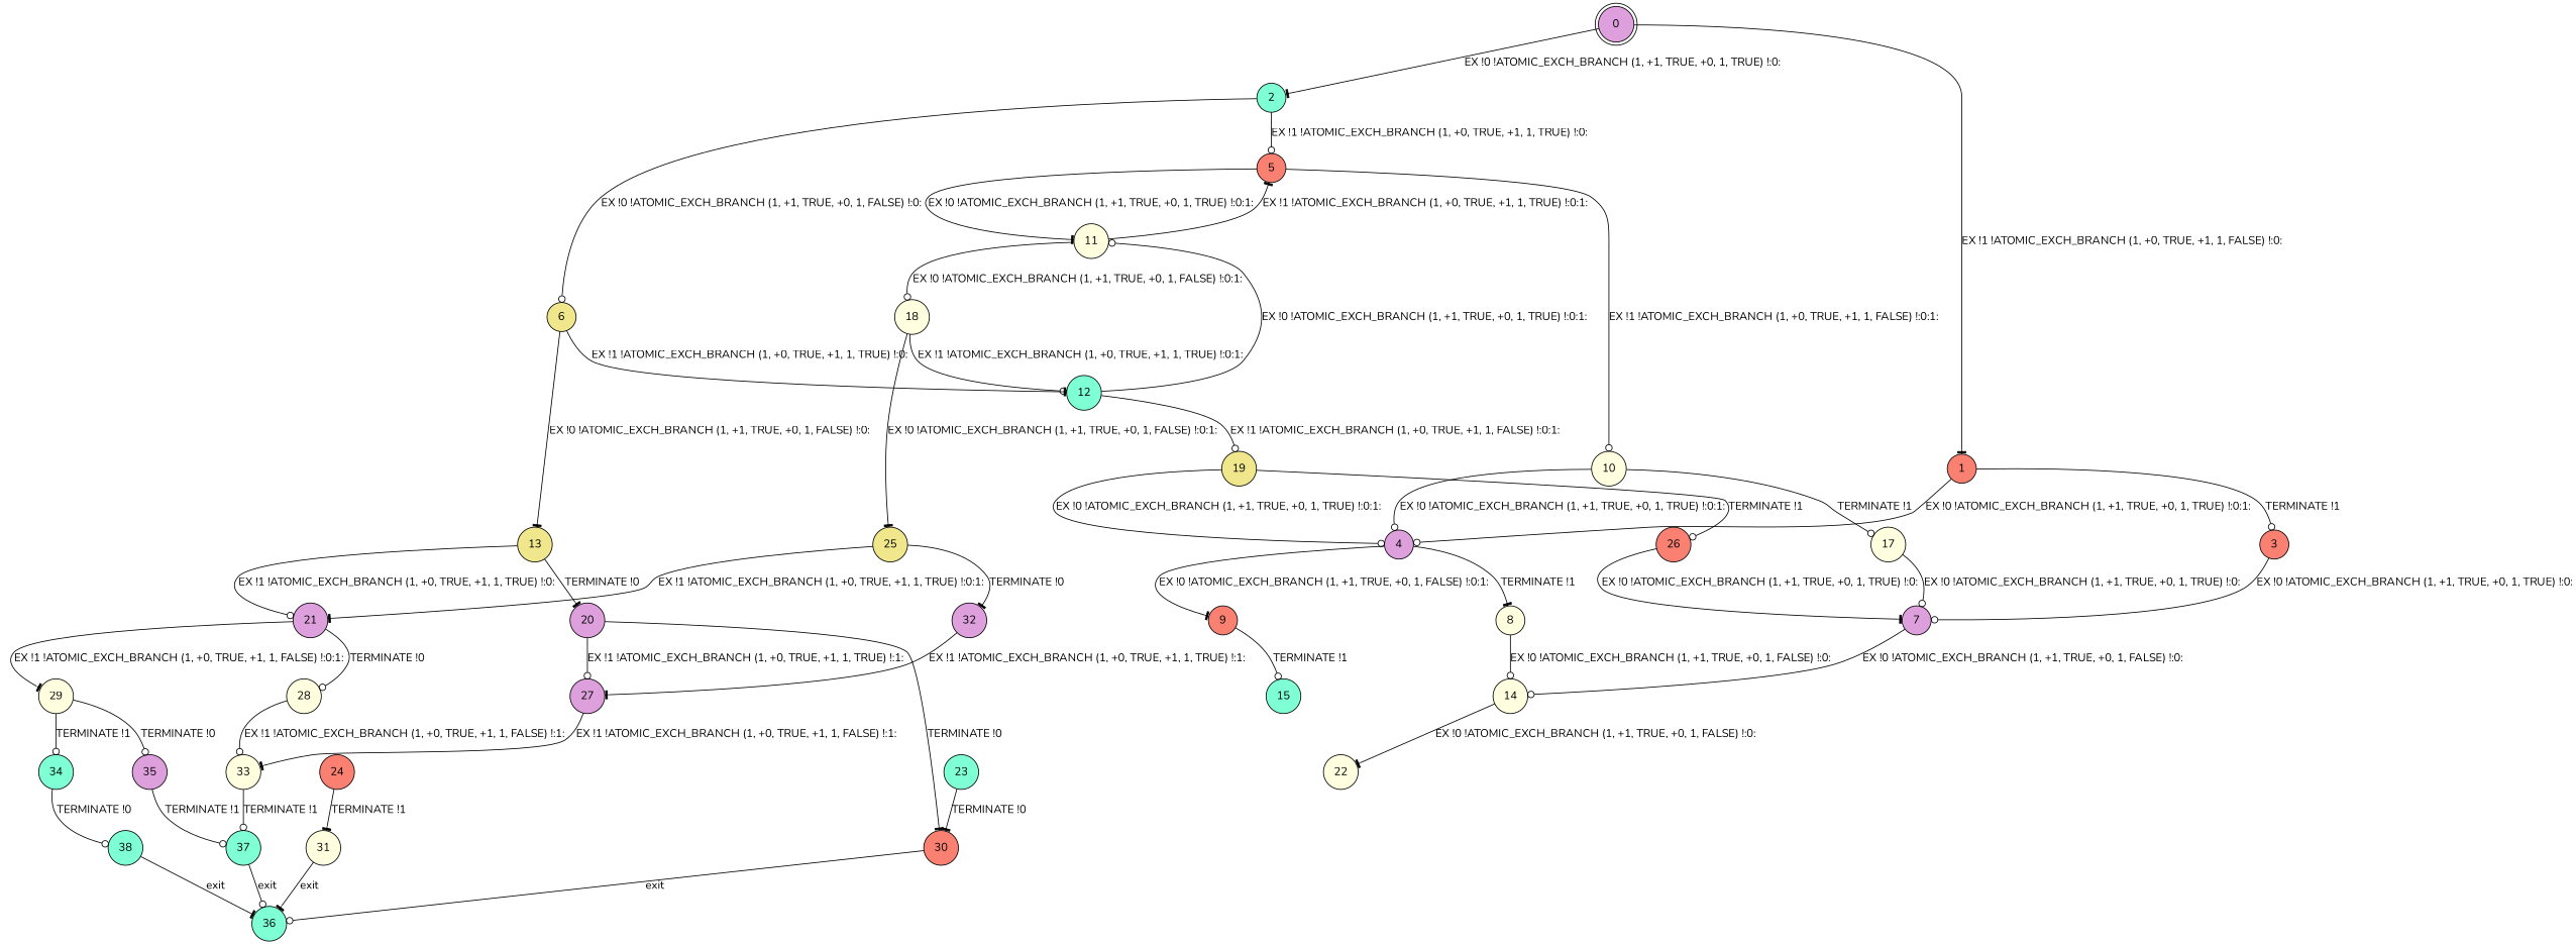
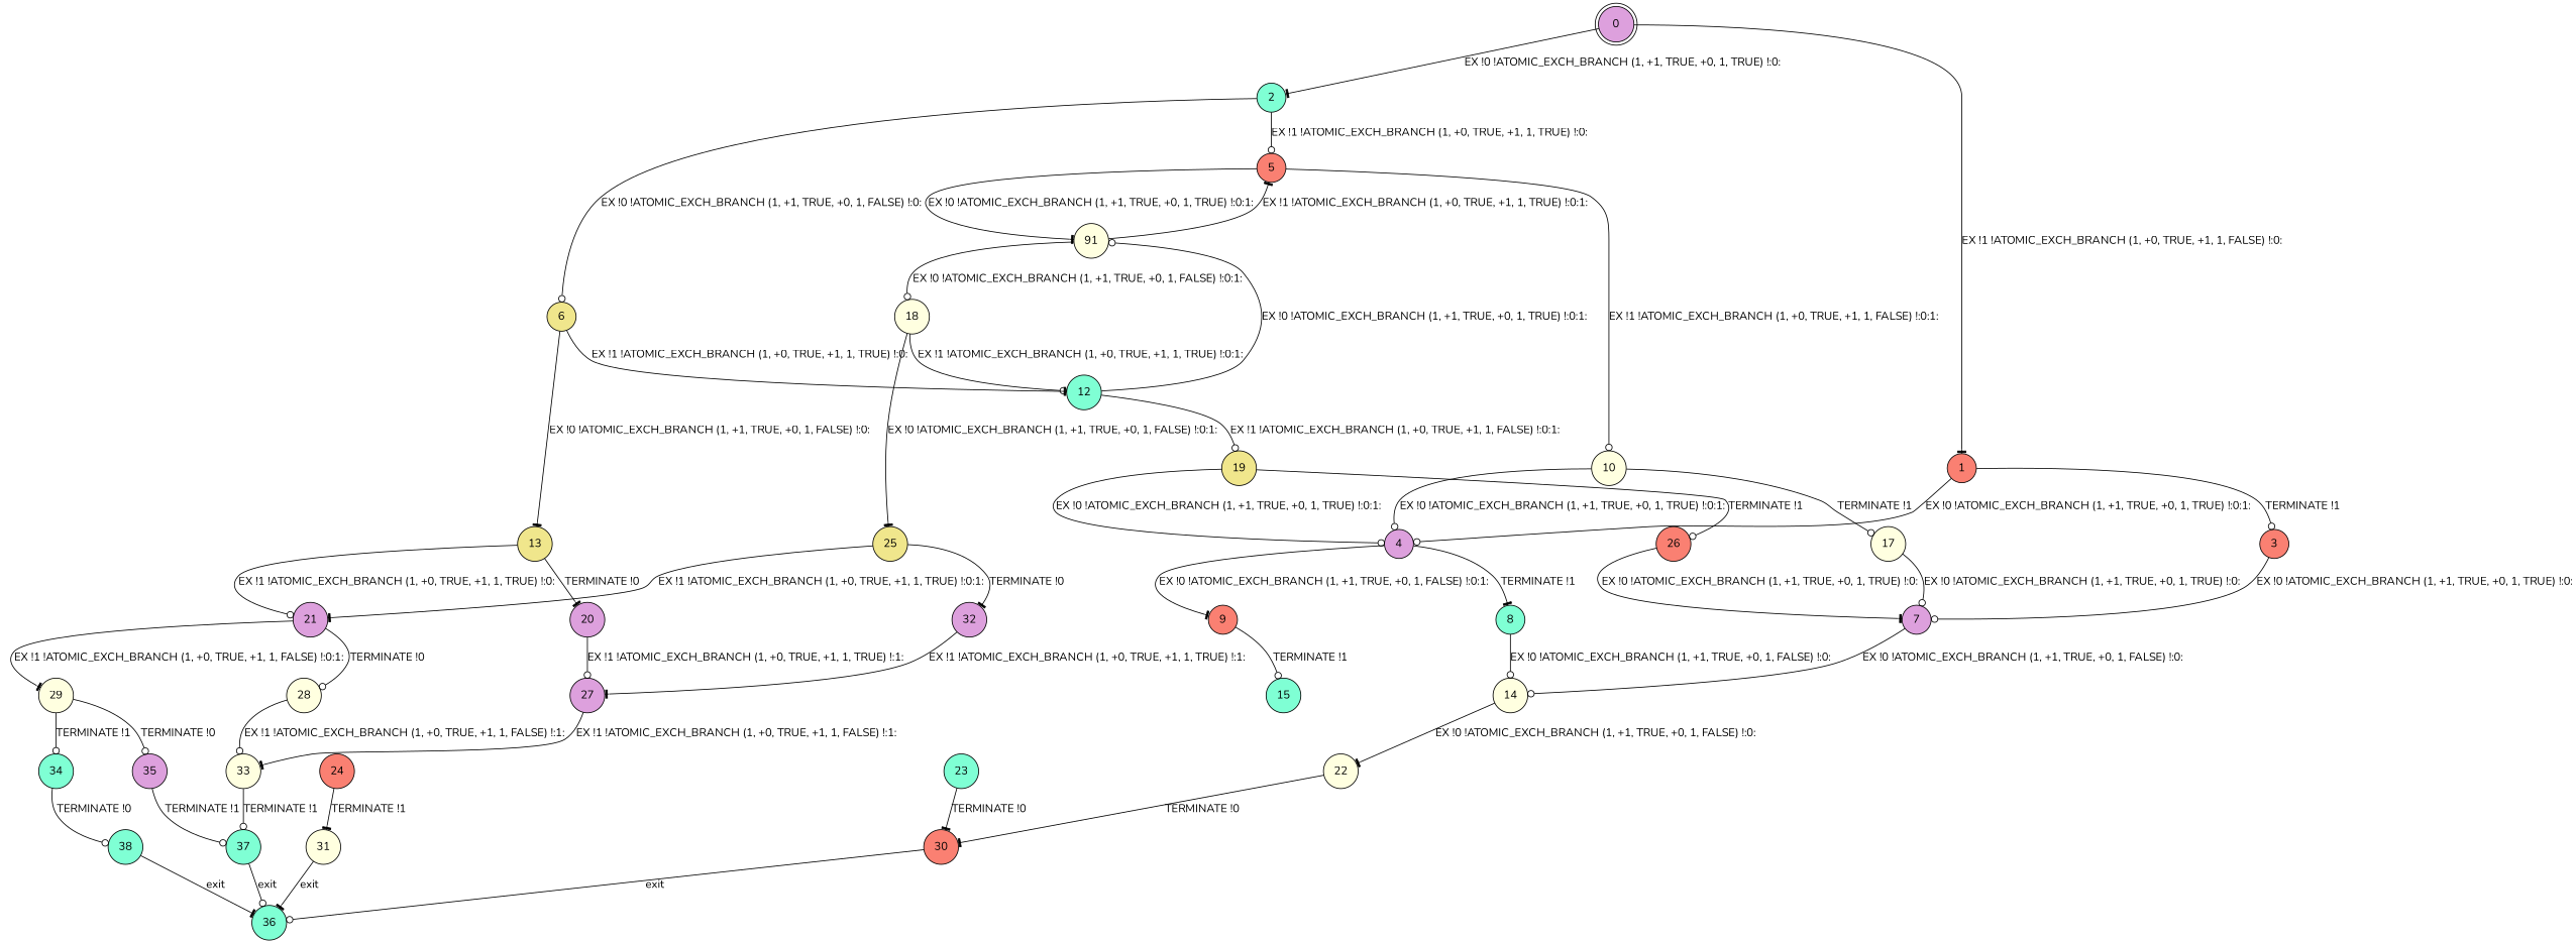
  digraph {
    fontname=Nunito
    node [fillcolor=lightyellow fontname=Nunito shape=circle style=filled]
    edge [arrowhead=odot fontname=Nunito]
    0 [fillcolor=plum peripheries=2]
    1 [fillcolor=salmon]
    2 [fillcolor=aquamarine]
    3 [fillcolor=salmon]
    4 [fillcolor=plum]
    5 [fillcolor=salmon]
    6 [fillcolor=khaki]
    7 [fillcolor=plum]
-   8
+   8 [fillcolor=aquamarine]
    9 [fillcolor=salmon]
    10
-   11
+   11 [label=91]
    12 [fillcolor=aquamarine]
    13 [fillcolor=khaki]
    14
    15 [fillcolor=aquamarine]
    17
    18
    19 [fillcolor=khaki]
    20 [fillcolor=plum]
    21 [fillcolor=plum]
    22
    25 [fillcolor=khaki]
    26 [fillcolor=salmon]
    27 [fillcolor=plum]
    28
    29
    30 [fillcolor=salmon]
    23 [fillcolor=aquamarine]
    24 [fillcolor=salmon]
    31
    32 [fillcolor=plum]
    33
    34 [fillcolor=aquamarine]
    35 [fillcolor=plum]
    36 [fillcolor=aquamarine]
    37 [fillcolor=aquamarine]
    38 [fillcolor=aquamarine]
    0 -> 1 [arrowhead=tee label="EX !1 !ATOMIC_EXCH_BRANCH (1, +0, TRUE, +1, 1, FALSE) !:0:"]
    0 -> 2 [arrowhead=tee label="EX !0 !ATOMIC_EXCH_BRANCH (1, +1, TRUE, +0, 1, TRUE) !:0:"]
    1 -> 3 [label="TERMINATE !1"]
    1 -> 4 [label="EX !0 !ATOMIC_EXCH_BRANCH (1, +1, TRUE, +0, 1, TRUE) !:0:1:"]
    2 -> 5 [label="EX !1 !ATOMIC_EXCH_BRANCH (1, +0, TRUE, +1, 1, TRUE) !:0:"]
    2 -> 6 [label="EX !0 !ATOMIC_EXCH_BRANCH (1, +1, TRUE, +0, 1, FALSE) !:0:"]
    3 -> 7 [label="EX !0 !ATOMIC_EXCH_BRANCH (1, +1, TRUE, +0, 1, TRUE) !:0:"]
    4 -> 8 [arrowhead=tee label="TERMINATE !1"]
    4 -> 9 [arrowhead=tee label="EX !0 !ATOMIC_EXCH_BRANCH (1, +1, TRUE, +0, 1, FALSE) !:0:1:"]
    5 -> 10 [label="EX !1 !ATOMIC_EXCH_BRANCH (1, +0, TRUE, +1, 1, FALSE) !:0:1:"]
    5 -> 11 [arrowhead=tee label="EX !0 !ATOMIC_EXCH_BRANCH (1, +1, TRUE, +0, 1, TRUE) !:0:1:"]
    6 -> 12 [arrowhead=tee label="EX !1 !ATOMIC_EXCH_BRANCH (1, +0, TRUE, +1, 1, TRUE) !:0:"]
    6 -> 13 [arrowhead=tee label="EX !0 !ATOMIC_EXCH_BRANCH (1, +1, TRUE, +0, 1, FALSE) !:0:"]
    7 -> 14 [label="EX !0 !ATOMIC_EXCH_BRANCH (1, +1, TRUE, +0, 1, FALSE) !:0:"]
    8 -> 14 [label="EX !0 !ATOMIC_EXCH_BRANCH (1, +1, TRUE, +0, 1, FALSE) !:0:"]
    9 -> 15 [label="TERMINATE !1"]
    10 -> 4 [label="EX !0 !ATOMIC_EXCH_BRANCH (1, +1, TRUE, +0, 1, TRUE) !:0:1:"]
    10 -> 17 [label="TERMINATE !1"]
    11 -> 5 [arrowhead=tee label="EX !1 !ATOMIC_EXCH_BRANCH (1, +0, TRUE, +1, 1, TRUE) !:0:1:"]
    11 -> 18 [label="EX !0 !ATOMIC_EXCH_BRANCH (1, +1, TRUE, +0, 1, FALSE) !:0:1:"]
    12 -> 11 [label="EX !0 !ATOMIC_EXCH_BRANCH (1, +1, TRUE, +0, 1, TRUE) !:0:1:"]
    12 -> 19 [label="EX !1 !ATOMIC_EXCH_BRANCH (1, +0, TRUE, +1, 1, FALSE) !:0:1:"]
    13 -> 20 [arrowhead=tee label="TERMINATE !0"]
    13 -> 21 [label="EX !1 !ATOMIC_EXCH_BRANCH (1, +0, TRUE, +1, 1, TRUE) !:0:"]
    14 -> 22 [arrowhead=tee label="EX !0 !ATOMIC_EXCH_BRANCH (1, +1, TRUE, +0, 1, FALSE) !:0:"]
    17 -> 7 [label="EX !0 !ATOMIC_EXCH_BRANCH (1, +1, TRUE, +0, 1, TRUE) !:0:"]
    18 -> 12 [label="EX !1 !ATOMIC_EXCH_BRANCH (1, +0, TRUE, +1, 1, TRUE) !:0:1:"]
    18 -> 25 [arrowhead=tee label="EX !0 !ATOMIC_EXCH_BRANCH (1, +1, TRUE, +0, 1, FALSE) !:0:1:"]
    19 -> 4 [label="EX !0 !ATOMIC_EXCH_BRANCH (1, +1, TRUE, +0, 1, TRUE) !:0:1:"]
    19 -> 26 [label="TERMINATE !1"]
    20 -> 27 [label="EX !1 !ATOMIC_EXCH_BRANCH (1, +0, TRUE, +1, 1, TRUE) !:1:"]
    21 -> 28 [label="TERMINATE !0"]
    21 -> 29 [arrowhead=tee label="EX !1 !ATOMIC_EXCH_BRANCH (1, +0, TRUE, +1, 1, FALSE) !:0:1:"]
-   20 -> 30 [arrowhead=tee label="TERMINATE !0"]
+   22 -> 30 [arrowhead=tee label="TERMINATE !0"]
    25 -> 21 [arrowhead=tee label="EX !1 !ATOMIC_EXCH_BRANCH (1, +0, TRUE, +1, 1, TRUE) !:0:1:"]
    25 -> 32 [arrowhead=tee label="TERMINATE !0"]
    26 -> 7 [arrowhead=tee label="EX !0 !ATOMIC_EXCH_BRANCH (1, +1, TRUE, +0, 1, TRUE) !:0:"]
    27 -> 33 [arrowhead=tee label="EX !1 !ATOMIC_EXCH_BRANCH (1, +0, TRUE, +1, 1, FALSE) !:1:"]
    28 -> 33 [label="EX !1 !ATOMIC_EXCH_BRANCH (1, +0, TRUE, +1, 1, FALSE) !:1:"]
    29 -> 34 [label="TERMINATE !1"]
    29 -> 35 [label="TERMINATE !0"]
    30 -> 36 [label=exit]
    23 -> 30 [arrowhead=tee label="TERMINATE !0"]
    24 -> 31 [arrowhead=tee label="TERMINATE !1"]
    31 -> 36 [arrowhead=tee label=exit]
    32 -> 27 [arrowhead=tee label="EX !1 !ATOMIC_EXCH_BRANCH (1, +0, TRUE, +1, 1, TRUE) !:1:"]
    33 -> 37 [label="TERMINATE !1"]
    34 -> 38 [label="TERMINATE !0"]
    35 -> 37 [label="TERMINATE !1"]
    37 -> 36 [label=exit]
    38 -> 36 [arrowhead=tee label=exit]
  }
